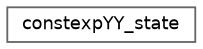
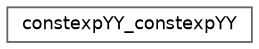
  digraph {
    rankdir=LR
-   n1 [color=grey40 fillcolor=white fontname=Helvetica fontsize=10 height=0.2 label=constexpYY_state shape=box style=filled width=0.4]
+   n1 [color=grey40 fillcolor=white fontname=Helvetica fontsize=10 height=0.2 label=constexpYY_constexpYY shape=box style=filled width=0.4]
  }
